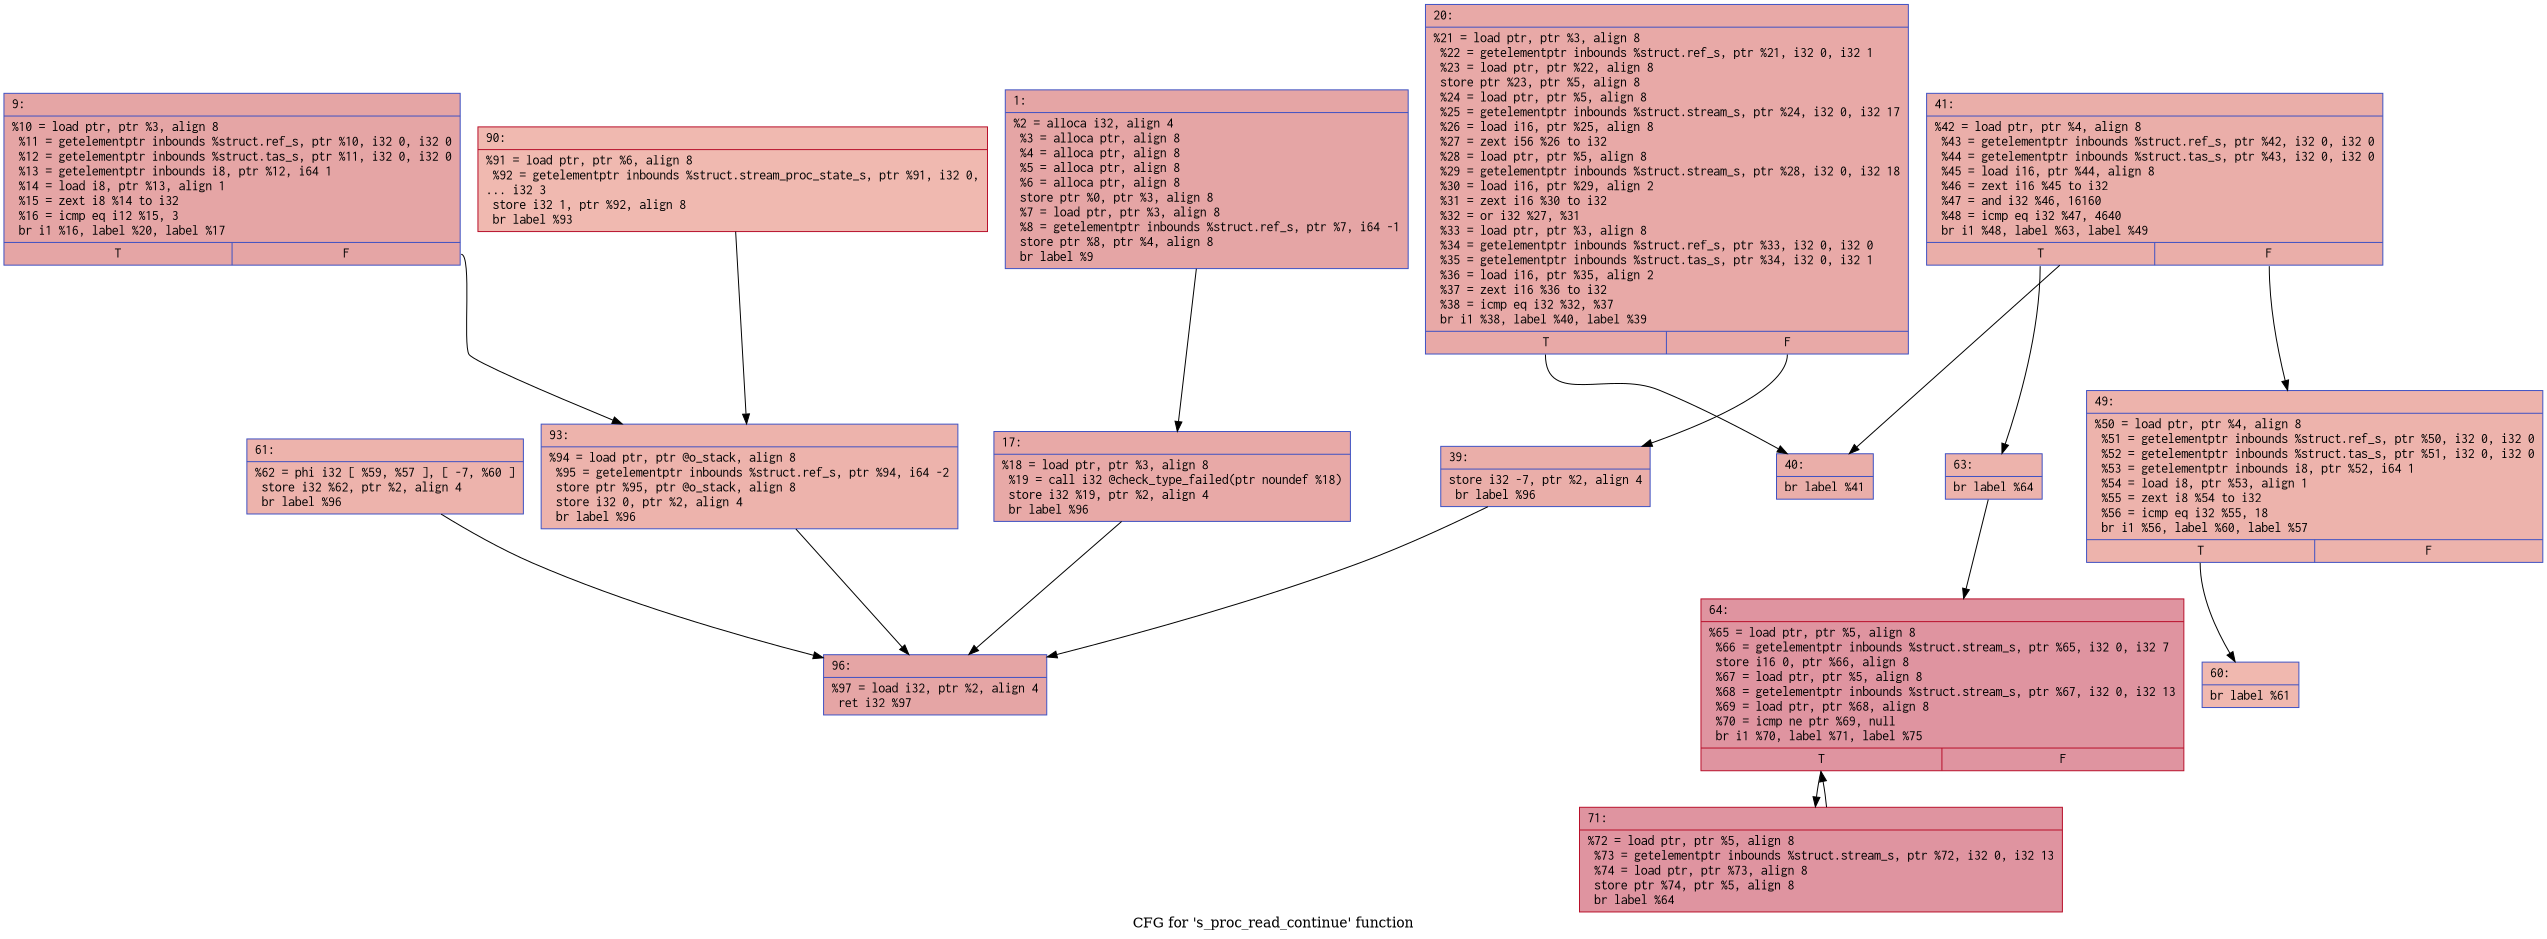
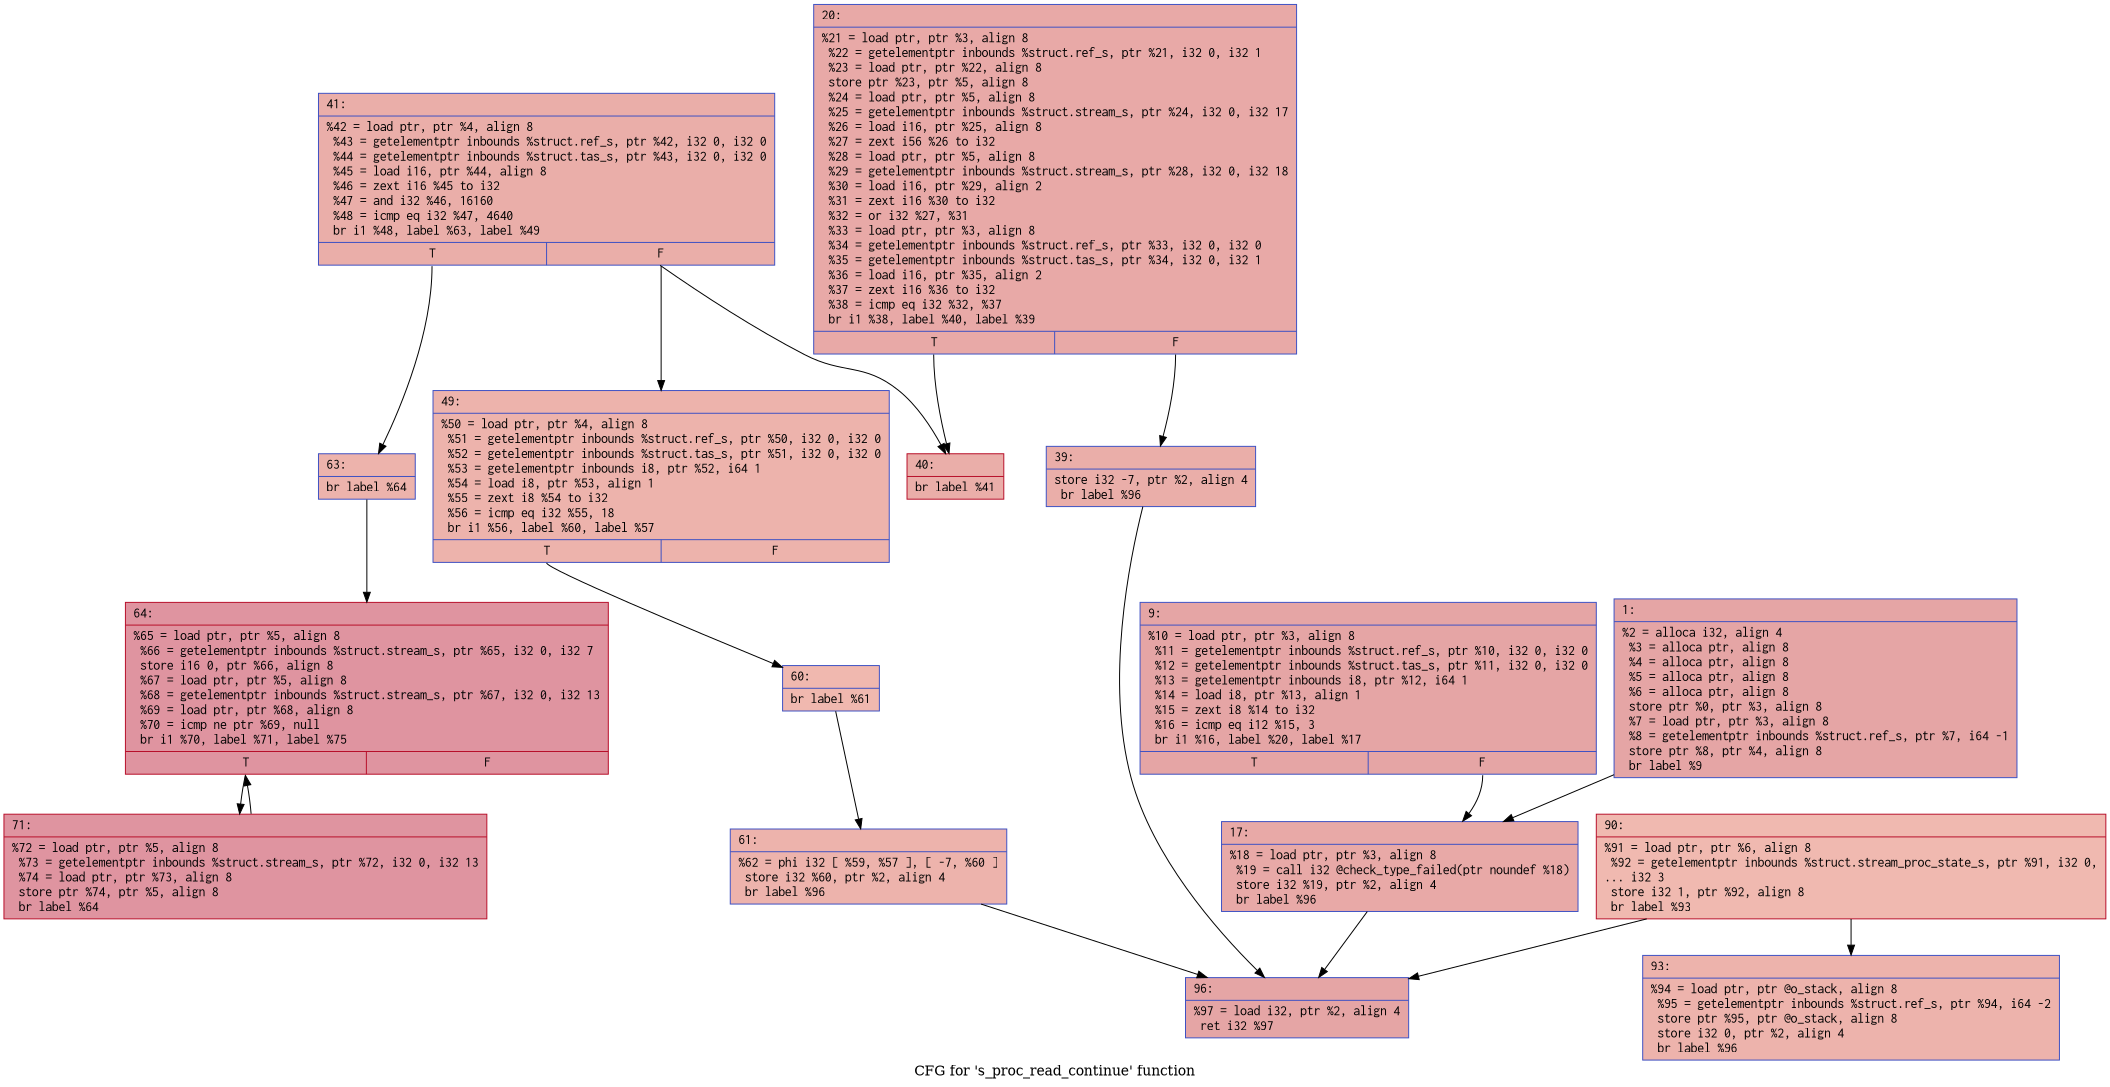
  digraph {
    label="CFG for 's_proc_read_continue' function"
    node [color="#3d50c3ff" fillcolor="#d6524470" fontname=Courier shape=record style=filled]
    n1 [fillcolor="#c5333470" label="{1:\l|  %2 = alloca i32, align 4\l  %3 = alloca ptr, align 8\l  %4 = alloca ptr, align 8\l  %5 = alloca ptr, align 8\l  %6 = alloca ptr, align 8\l  store ptr %0, ptr %3, align 8\l  %7 = load ptr, ptr %3, align 8\l  %8 = getelementptr inbounds %struct.ref_s, ptr %7, i64 -1\l  store ptr %8, ptr %4, align 8\l  br label %9\l}"]
    n2 [fillcolor="#ca3b3770" label="{17:\l|  %18 = load ptr, ptr %3, align 8\l  %19 = call i32 @check_type_failed(ptr noundef %18)\l  store i32 %19, ptr %2, align 4\l  br label %96\l}"]
    n3 [fillcolor="#c5333470" label="{9:\l|  %10 = load ptr, ptr %3, align 8\l  %11 = getelementptr inbounds %struct.ref_s, ptr %10, i32 0, i32 0\l  %12 = getelementptr inbounds %struct.tas_s, ptr %11, i32 0, i32 0\l  %13 = getelementptr inbounds i8, ptr %12, i64 1\l  %14 = load i8, ptr %13, align 1\l  %15 = zext i8 %14 to i32\l  %16 = icmp eq i12 %15, 3\l  br i1 %16, label %20, label %17\l|{<s0>T|<s1>F}}"]
    n4 [fillcolor="#ca3b3770" label="{20:\l|  %21 = load ptr, ptr %3, align 8\l  %22 = getelementptr inbounds %struct.ref_s, ptr %21, i32 0, i32 1\l  %23 = load ptr, ptr %22, align 8\l  store ptr %23, ptr %5, align 8\l  %24 = load ptr, ptr %5, align 8\l  %25 = getelementptr inbounds %struct.stream_s, ptr %24, i32 0, i32 17\l  %26 = load i16, ptr %25, align 8\l  %27 = zext i56 %26 to i32\l  %28 = load ptr, ptr %5, align 8\l  %29 = getelementptr inbounds %struct.stream_s, ptr %28, i32 0, i32 18\l  %30 = load i16, ptr %29, align 2\l  %31 = zext i16 %30 to i32\l  %32 = or i32 %27, %31\l  %33 = load ptr, ptr %3, align 8\l  %34 = getelementptr inbounds %struct.ref_s, ptr %33, i32 0, i32 0\l  %35 = getelementptr inbounds %struct.tas_s, ptr %34, i32 0, i32 1\l  %36 = load i16, ptr %35, align 2\l  %37 = zext i16 %36 to i32\l  %38 = icmp eq i32 %32, %37\l  br i1 %38, label %40, label %39\l|{<s0>T|<s1>F}}"]
-   n5 [fillcolor="#d0473d70" label="{40:\l|  br label %41\l}"]
+   n5 [color="#b70d28ff" fillcolor="#d0473d70" label="{40:\l|  br label %41\l}"]
    n6 [fillcolor="#d0473d70" label="{39:\l|  store i32 -7, ptr %2, align 4\l  br label %96\l}"]
    n7 [fillcolor="#c5333470" label="{96:\l|  %97 = load i32, ptr %2, align 4\l  ret i32 %97\l}"]
    n8 [fillcolor="#d0473d70" label="{41:\l|  %42 = load ptr, ptr %4, align 8\l  %43 = getelementptr inbounds %struct.ref_s, ptr %42, i32 0, i32 0\l  %44 = getelementptr inbounds %struct.tas_s, ptr %43, i32 0, i32 0\l  %45 = load i16, ptr %44, align 8\l  %46 = zext i16 %45 to i32\l  %47 = and i32 %46, 16160\l  %48 = icmp eq i32 %47, 4640\l  br i1 %48, label %63, label %49\l|{<s0>T|<s1>F}}"]
    n9 [label="{63:\l|  br label %64\l}"]
    n10 [label="{49:\l|  %50 = load ptr, ptr %4, align 8\l  %51 = getelementptr inbounds %struct.ref_s, ptr %50, i32 0, i32 0\l  %52 = getelementptr inbounds %struct.tas_s, ptr %51, i32 0, i32 0\l  %53 = getelementptr inbounds i8, ptr %52, i64 1\l  %54 = load i8, ptr %53, align 1\l  %55 = zext i8 %54 to i32\l  %56 = icmp eq i32 %55, 18\l  br i1 %56, label %60, label %57\l|{<s0>T|<s1>F}}"]
    n11 [color="#b70d28ff" fillcolor="#b70d2870" label="{64:\l|  %65 = load ptr, ptr %5, align 8\l  %66 = getelementptr inbounds %struct.stream_s, ptr %65, i32 0, i32 7\l  store i16 0, ptr %66, align 8\l  %67 = load ptr, ptr %5, align 8\l  %68 = getelementptr inbounds %struct.stream_s, ptr %67, i32 0, i32 13\l  %69 = load ptr, ptr %68, align 8\l  %70 = icmp ne ptr %69, null\l  br i1 %70, label %71, label %75\l|{<s0>T|<s1>F}}"]
    n12 [fillcolor="#dc5d4a70" label="{60:\l|  br label %61\l}"]
    n13 [color="#b70d28ff" fillcolor="#b70d2870" label="{71:\l|  %72 = load ptr, ptr %5, align 8\l  %73 = getelementptr inbounds %struct.stream_s, ptr %72, i32 0, i32 13\l  %74 = load ptr, ptr %73, align 8\l  store ptr %74, ptr %5, align 8\l  br label %64\l}"]
-   n14 [label="{61:\l|  %62 = phi i32 [ %59, %57 ], [ -7, %60 ]\l  store i32 %62, ptr %2, align 4\l  br label %96\l}"]
+   n14 [label="{61:\l|  %62 = phi i32 [ %59, %57 ], [ -7, %60 ]\l  store i32 %60, ptr %2, align 4\l  br label %96\l}"]
    n15 [color="#b70d28ff" fillcolor="#de614d70" label="{90:\l|  %91 = load ptr, ptr %6, align 8\l  %92 = getelementptr inbounds %struct.stream_proc_state_s, ptr %91, i32 0,\l... i32 3\l  store i32 1, ptr %92, align 8\l  br label %93\l}"]
    n16 [label="{93:\l|  %94 = load ptr, ptr @o_stack, align 8\l  %95 = getelementptr inbounds %struct.ref_s, ptr %94, i64 -2\l  store ptr %95, ptr @o_stack, align 8\l  store i32 0, ptr %2, align 4\l  br label %96\l}"]
    n1 -> n2
    n2 -> n7
-   n3 -> n16 [tailport=s1]
+   n3 -> n2 [tailport=s1]
    n4 -> n5 [tailport=s0]
    n4 -> n6 [tailport=s1]
    n6 -> n7
    n8 -> n5
    n8 -> n9 [tailport=s0]
    n8 -> n10 [tailport=s1]
    n9 -> n11
    n10 -> n12 [tailport=s0]
    n11 -> n13 [tailport=s0]
+   n12 -> n14
    n13 -> n11
    n14 -> n7
    n15 -> n16
-   n16 -> n7
+   n15 -> n7
  }
